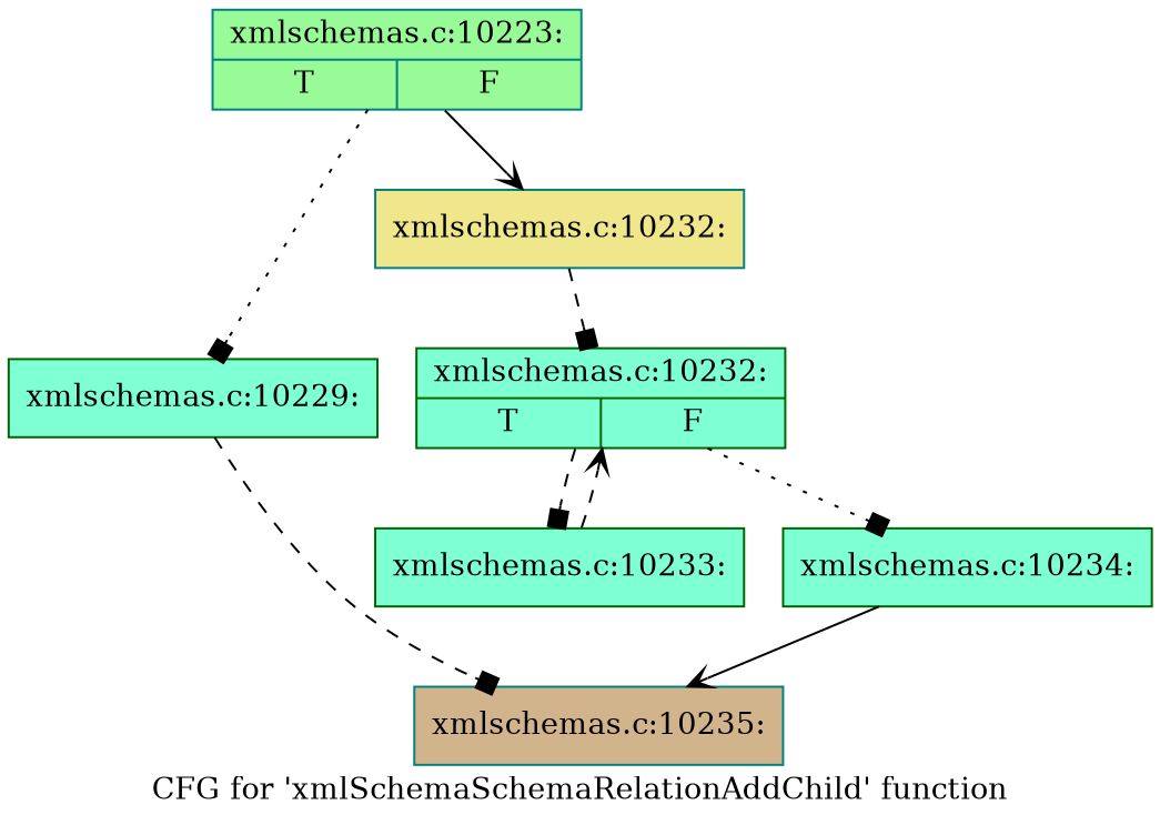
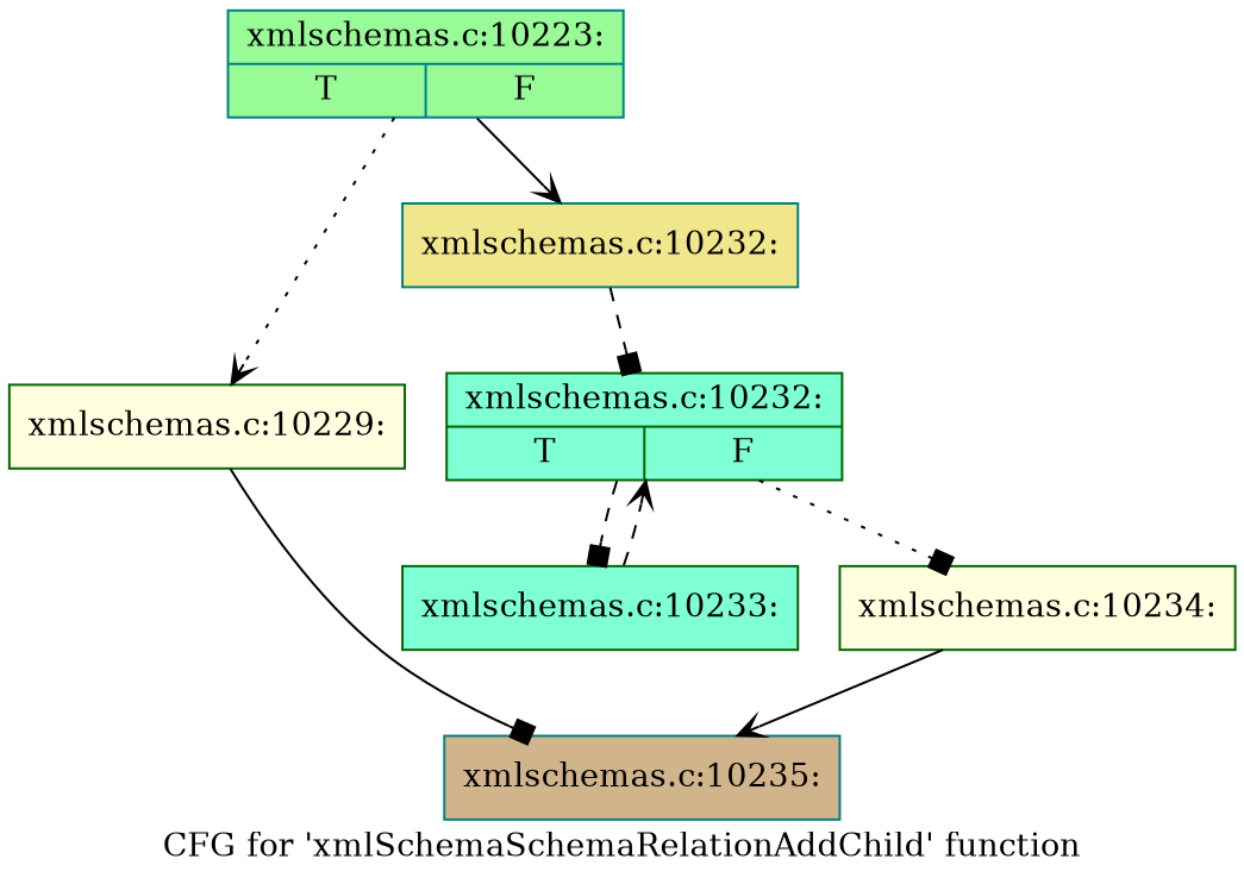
  digraph {
    label="CFG for 'xmlSchemaSchemaRelationAddChild' function"
    node [color=darkgreen fillcolor=lightyellow shape=record style=filled]
    edge [arrowhead=vee style=solid]
    n1 [color=teal fillcolor=palegreen label="{xmlschemas.c:10223:|{<s0>T|<s1>F}}"]
-   n2 [fillcolor=aquamarine label="{xmlschemas.c:10229:}"]
+   n2 [label="{xmlschemas.c:10229:}"]
    n3 [color=teal fillcolor=khaki label="{xmlschemas.c:10232:}"]
    n4 [color=teal fillcolor=tan label="{xmlschemas.c:10235:}"]
    n5 [fillcolor=aquamarine label="{xmlschemas.c:10232:|{<s0>T|<s1>F}}"]
    n6 [fillcolor=aquamarine label="{xmlschemas.c:10233:}"]
-   n7 [fillcolor=aquamarine label="{xmlschemas.c:10234:}"]
-   n1 -> n2 [arrowhead=box style=dotted]
+   n7 [label="{xmlschemas.c:10234:}"]
+   n1 -> n2 [style=dotted]
    n1 -> n3
-   n2 -> n4 [arrowhead=box style=dashed]
+   n2 -> n4 [arrowhead=box]
    n3 -> n5 [arrowhead=box style=dashed]
    n5 -> n6 [arrowhead=box style=dashed]
    n5 -> n7 [arrowhead=box style=dotted]
    n6 -> n5 [style=dashed]
    n7 -> n4
  }
